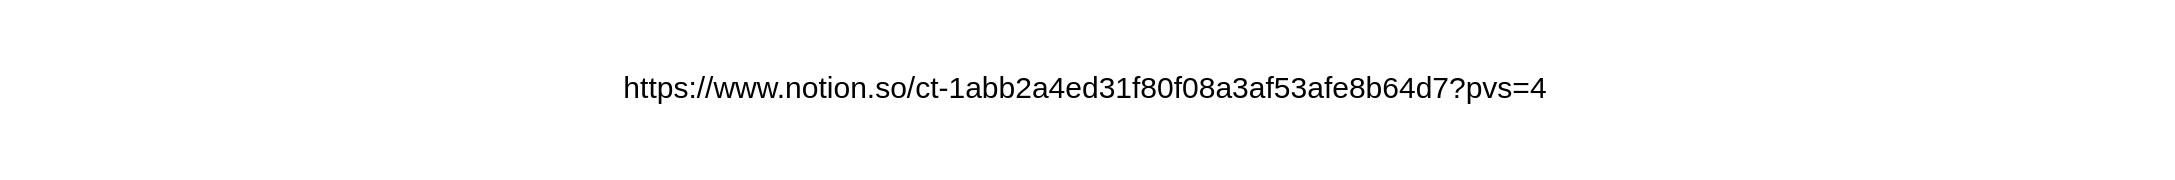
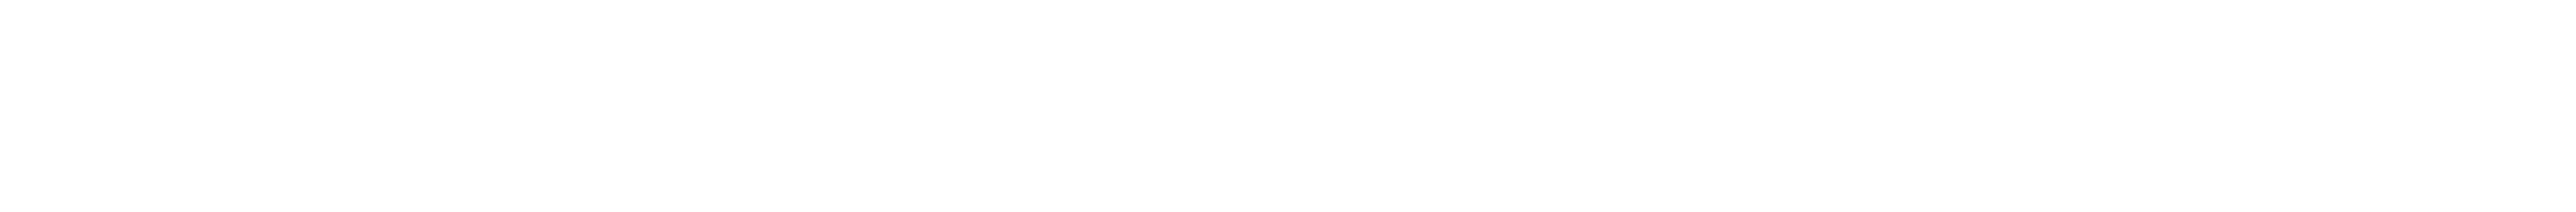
  <mxCell id="0" />
  <mxCell id="1" parent="0" />
- <mxCell id="2" value="https://www.notion.so/ct-1abb2a4ed31f80f08a3af53afe8b64d7?pvs=4" style="text;html=1;align=center;verticalAlign=middle;whiteSpace=wrap;rounded=0;" parent="1" vertex="1"><mxGeometry x="20" y="20" width="828" height="30" as="geometry" /></mxCell>
